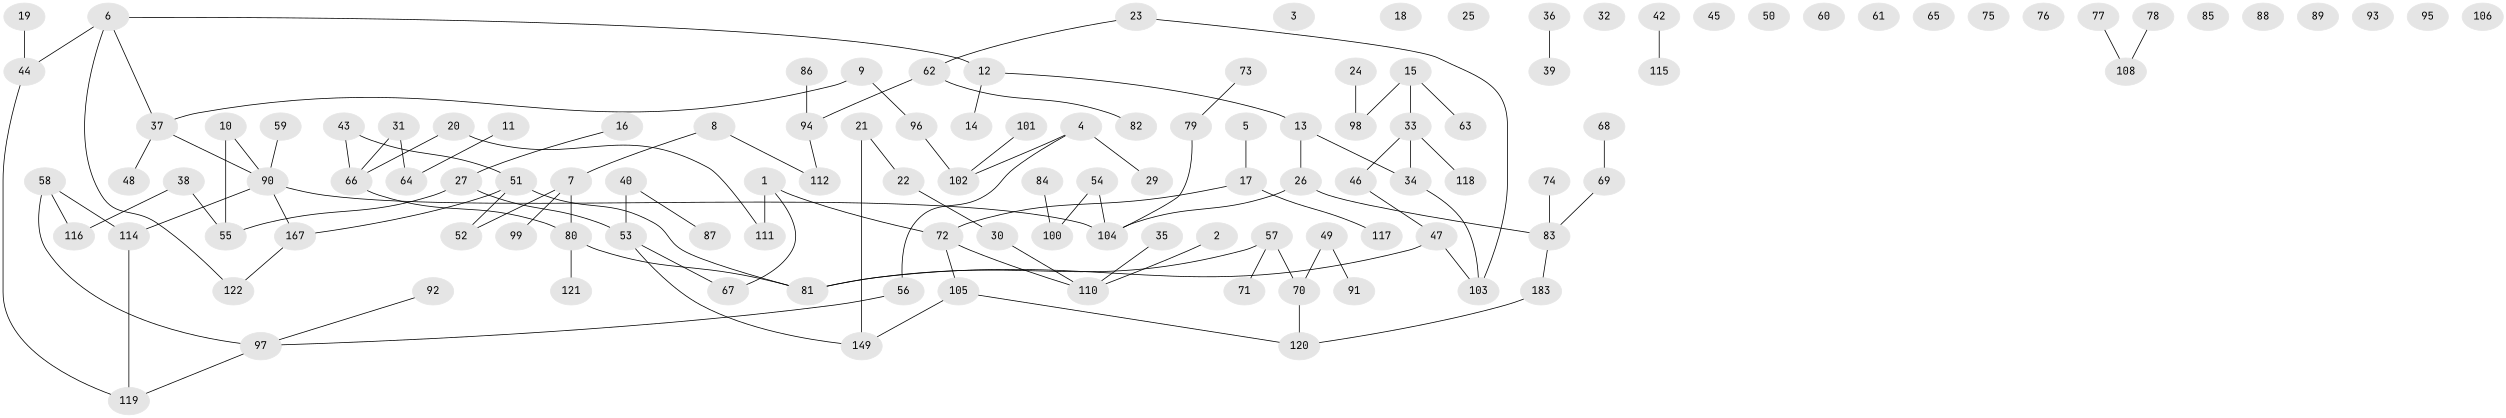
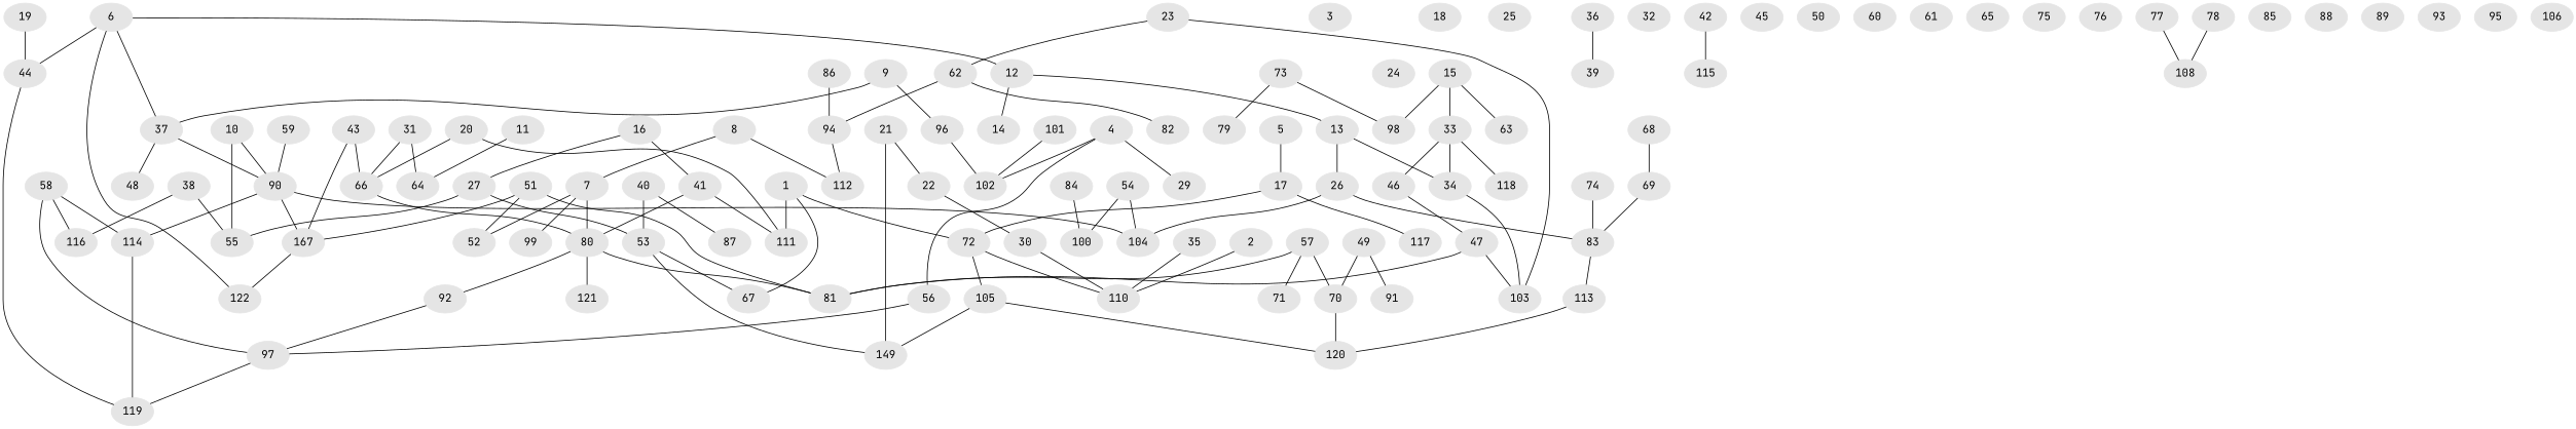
  graph {
    fontname="JetBrains Mono"
    node [color=gray90 fontname="JetBrains Mono" style=filled]
    edge [fontname="JetBrains Mono"]
    1
    67
    72
    111
    110
    105
    2
    3
    4
    29
    56
    102
    97
    5
    17
    117
    6
    12
    37
    44
    122
    13
    14
    90
    48
    119
    7
    52
    80
    99
    81
    92
    121
    8
    112
    27
    55
    53
    9
    96
    10
    104
    n43 [label=167]
    114
    11
    64
    26
    34
    83
    103
    15
    33
    63
    98
    46
    118
    16
+   41
    18
    19
    20
    66
    21
    22
    n65 [label=149]
    30
    23
    62
    82
    94
    24
    25
-   113 [label=183]
+   113
    36
    39
    43
    51
    101
    31
    32
    47
    35
    38
    116
    40
    87
    42
    115
    45
    49
    70
    91
    120
    50
    54
    100
    57
    71
    58
    59
    60
    61
    65
    68
    69
    73
    79
    74
    75
    76
    77
    108
    78
    84
    85
    86
    88
    89
    93
    95
    106
    1 -- 67
    1 -- 72
    1 -- 111
    72 -- 110
    72 -- 105
    105 -- n65
    105 -- 120
    2 -- 110
    4 -- 29
    4 -- 56
    4 -- 102
    56 -- 97
    97 -- 119
    5 -- 17
    17 -- 72
    17 -- 117
    6 -- 12
    6 -- 37
    6 -- 44
    6 -- 122
    12 -- 13
    12 -- 14
    37 -- 90
    37 -- 48
    44 -- 119
    13 -- 26
    13 -- 34
    90 -- 104
    90 -- n43
    90 -- 114
    7 -- 52
    7 -- 80
    7 -- 99
    80 -- 81
+   80 -- 92
    80 -- 121
    92 -- 97
    8 -- 7
    8 -- 112
    27 -- 55
    27 -- 53
    53 -- 67
    53 -- n65
    9 -- 37
    9 -- 96
    96 -- 102
    10 -- 90
    10 -- 55
    n43 -- 122
    114 -- 119
    11 -- 64
    26 -- 104
    26 -- 83
    34 -- 103
    83 -- 113
    15 -- 33
    15 -- 63
    15 -- 98
    33 -- 34
    33 -- 46
    33 -- 118
    46 -- 47
    16 -- 27
+   16 -- 41
+   41 -- 111
+   41 -- 80
    19 -- 44
    20 -- 111
    20 -- 66
    66 -- 80
    21 -- 22
    21 -- n65
    22 -- 30
    30 -- 110
    23 -- 103
    23 -- 62
    62 -- 82
    62 -- 94
    94 -- 112
    113 -- 120
    36 -- 39
    43 -- 66
-   43 -- 51
+   43 -- n43
    51 -- 52
    51 -- 81
    51 -- n43
    101 -- 102
    31 -- 64
    31 -- 66
    47 -- 81
    47 -- 103
    35 -- 110
    38 -- 55
    38 -- 116
    40 -- 53
    40 -- 87
    42 -- 115
    49 -- 70
    49 -- 91
    70 -- 120
    54 -- 104
    54 -- 100
    57 -- 81
    57 -- 70
    57 -- 71
    58 -- 97
    58 -- 114
    58 -- 116
    59 -- 90
    68 -- 69
    69 -- 83
-   24 -- 98
+   73 -- 98
    73 -- 79
-   79 -- 104
    74 -- 83
    77 -- 108
    78 -- 108
    84 -- 100
    86 -- 94
  }
